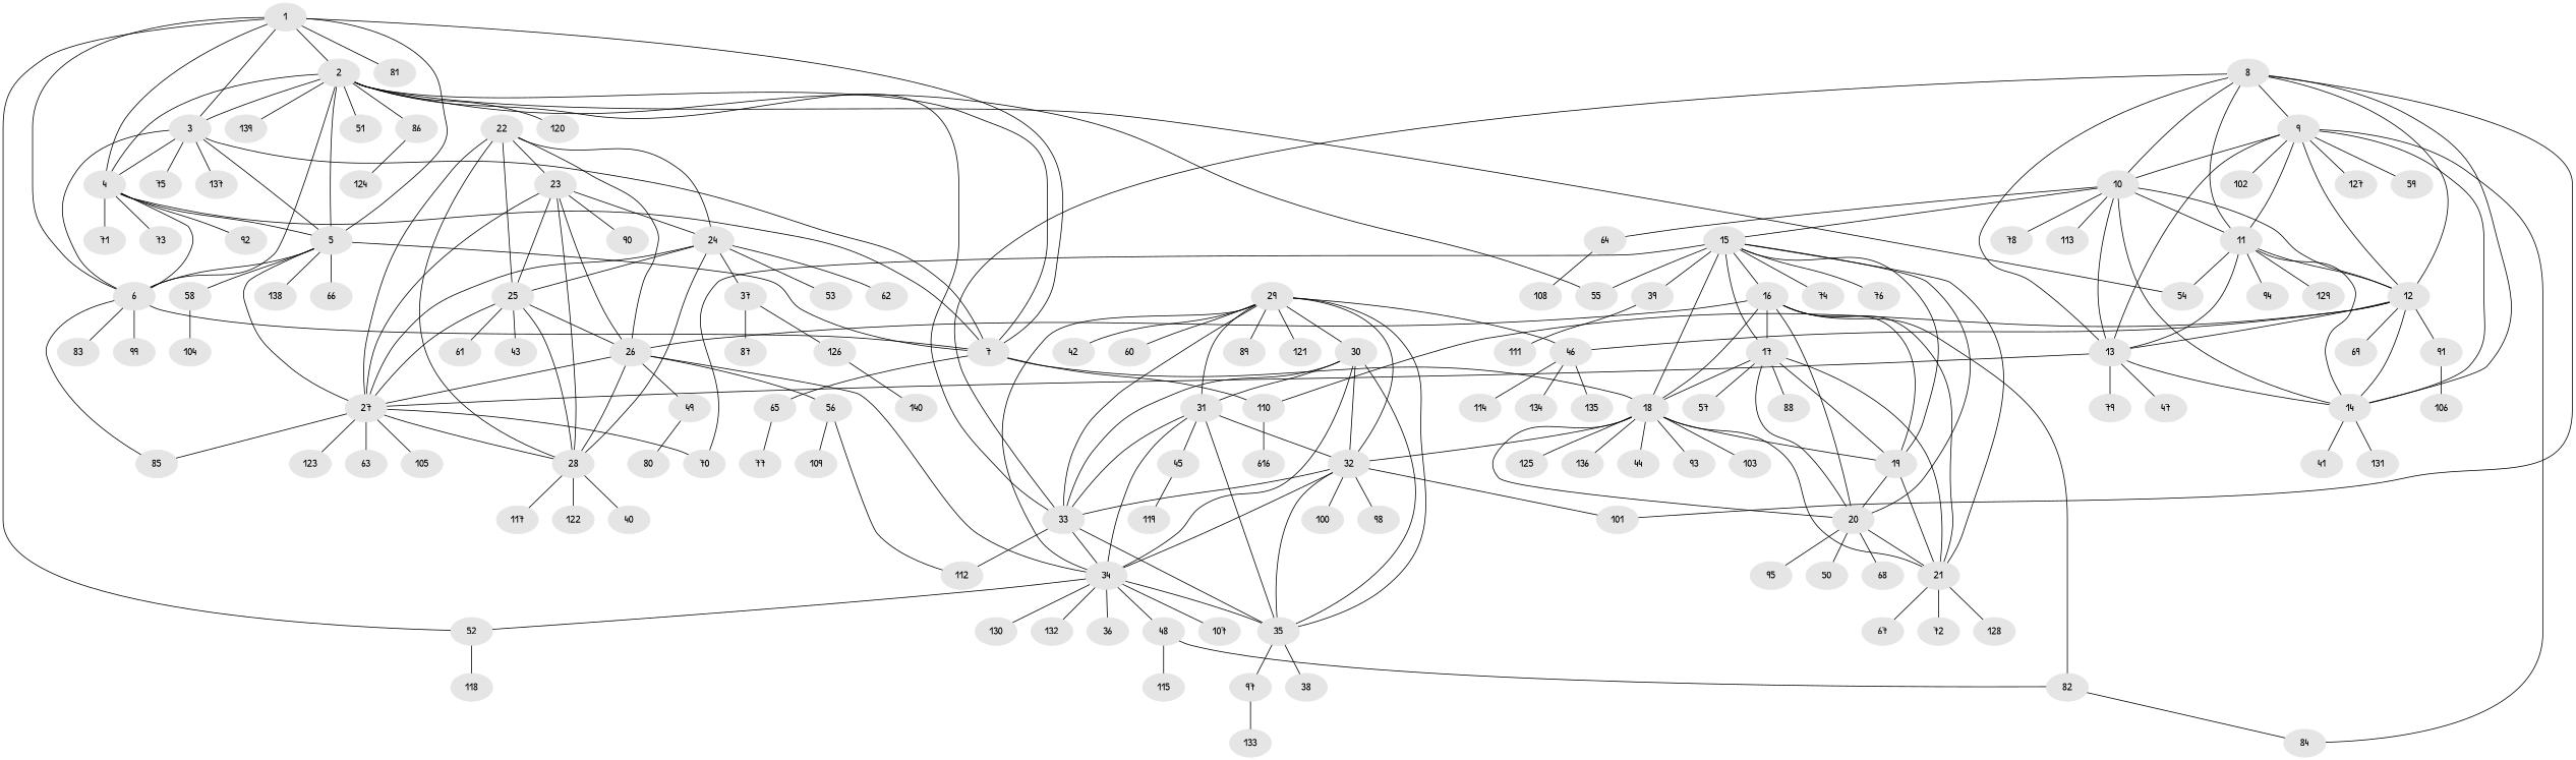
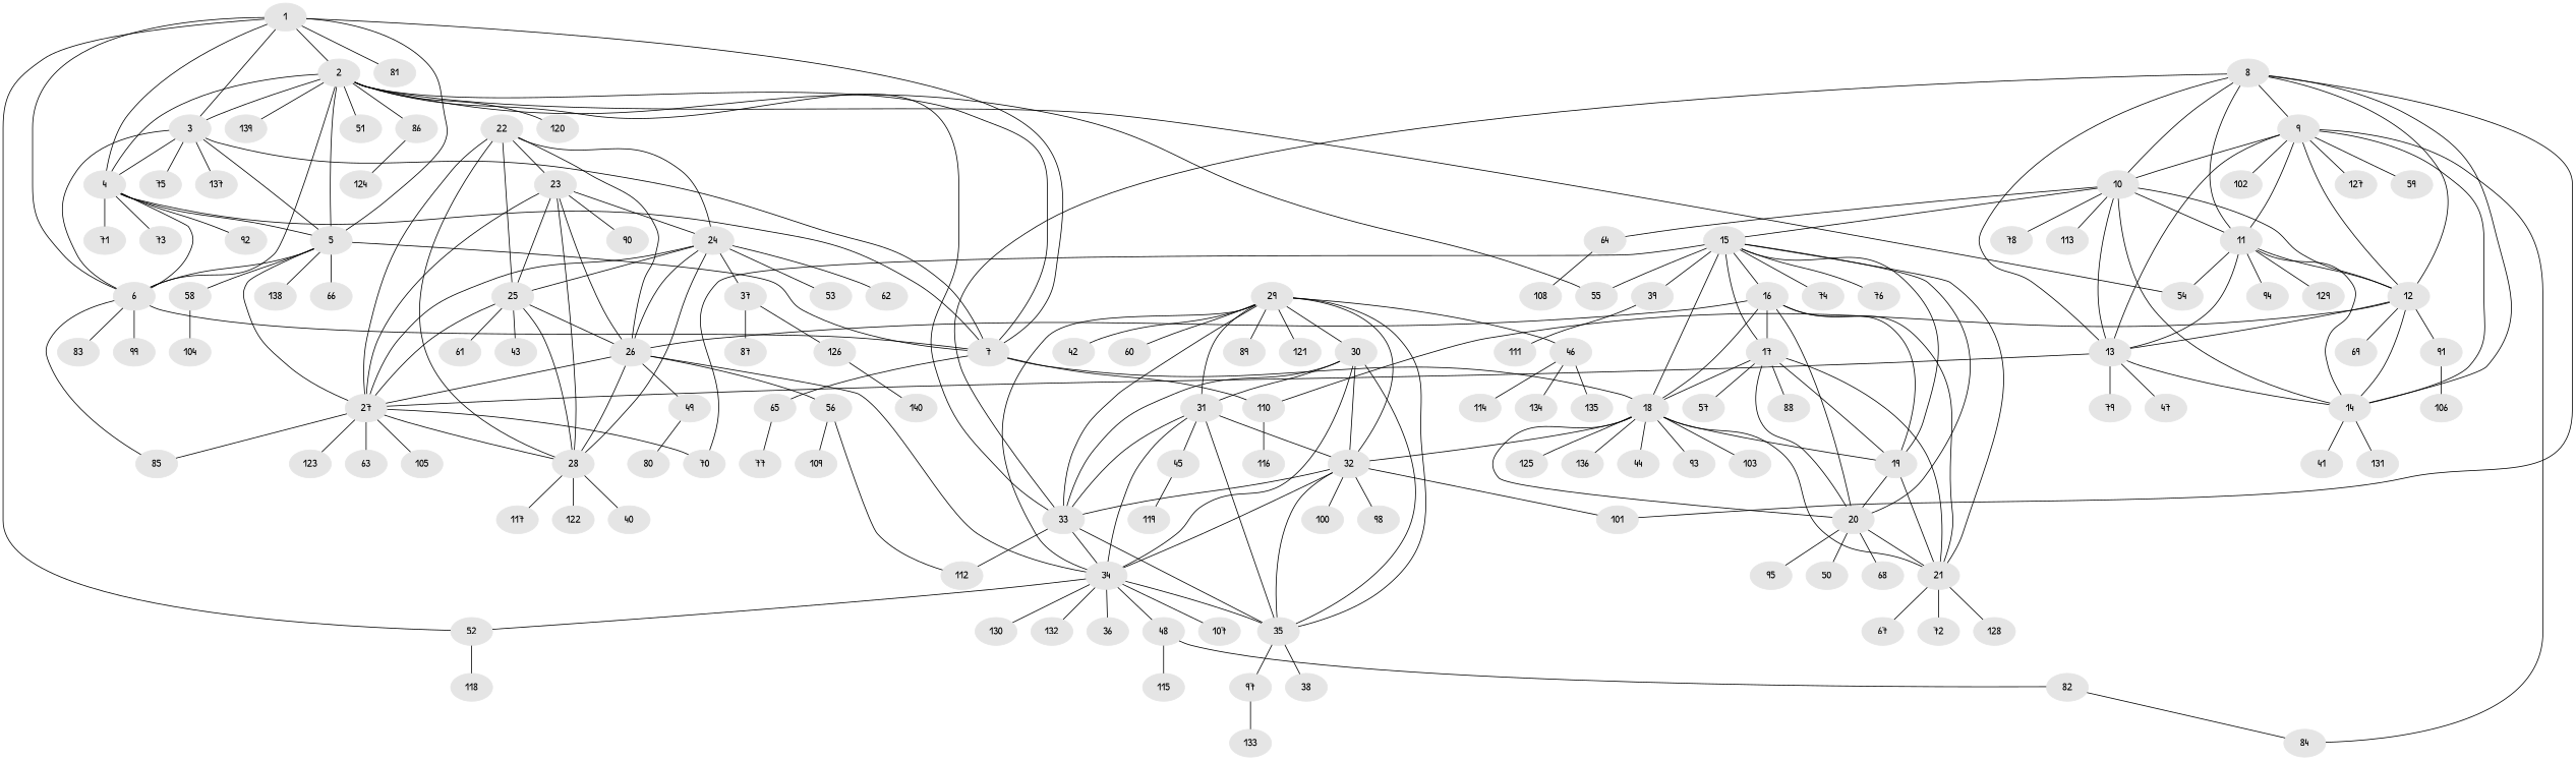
  graph {
    fontname="Patrick Hand"
    node [color=gray90 fontname="Patrick Hand" style=filled]
    edge [fontname="Patrick Hand"]
    1
    2
    3
    4
    5
    6
    7
    52
    81
    33
    51
    54
    55
    86
    120
    139
    75
    137
    71
    73
    92
    27
    58
    66
    138
    83
    85
    99
    18
    65
    110
    118
    34
    35
    112
    124
    70
    28
    63
    105
    123
    104
    12
    13
    14
    46
    69
    91
    19
    20
    21
    32
    44
    93
    103
    125
    136
    77
    8
    9
    10
    11
    101
    59
    84
    102
    127
    15
    64
    78
    113
    94
    129
    47
    79
    41
    131
    16
    17
    39
    74
    76
    108
    114
    134
    135
    106
-   116 [label=616]
+   116
    26
    82
    57
    88
    50
    68
    95
    67
    72
    128
    111
    49
    56
    98
    100
    22
    23
    24
    25
    90
    37
    53
    62
    43
    61
    40
    117
    122
    87
    126
    36
    48
    107
    130
    132
    80
    109
    29
    30
    31
    42
    60
    89
    121
    45
    38
    97
    119
    115
    133
    140
    1 -- 2
    1 -- 3
    1 -- 4
    1 -- 5
    1 -- 6
    1 -- 7
    1 -- 52
    1 -- 81
    2 -- 3
    2 -- 4
    2 -- 5
    2 -- 6
    2 -- 7
    2 -- 33
    2 -- 51
    2 -- 54
    2 -- 55
    2 -- 86
    2 -- 120
    2 -- 139
    3 -- 4
    3 -- 5
    3 -- 6
    3 -- 7
    3 -- 75
    3 -- 137
    4 -- 5
    4 -- 6
    4 -- 7
    4 -- 71
    4 -- 73
    4 -- 92
    5 -- 6
    5 -- 7
    5 -- 27
    5 -- 58
    5 -- 66
    5 -- 138
    6 -- 7
    6 -- 83
    6 -- 85
    6 -- 99
    7 -- 18
    7 -- 65
    7 -- 110
    52 -- 118
    33 -- 34
    33 -- 35
    33 -- 112
    86 -- 124
    27 -- 85
    27 -- 70
    27 -- 28
    27 -- 63
    27 -- 105
    27 -- 123
    58 -- 104
    18 -- 19
    18 -- 20
    18 -- 21
    18 -- 32
    18 -- 44
    18 -- 93
    18 -- 103
    18 -- 125
    18 -- 136
    65 -- 77
    110 -- 116
    34 -- 52
    34 -- 35
    34 -- 36
    34 -- 48
    34 -- 107
    34 -- 130
    34 -- 132
    35 -- 38
    35 -- 97
    28 -- 40
    28 -- 117
    28 -- 122
    12 -- 110
    12 -- 13
    12 -- 14
-   12 -- 46
    12 -- 69
    12 -- 91
    13 -- 27
    13 -- 14
    13 -- 47
    13 -- 79
    14 -- 41
    14 -- 131
    46 -- 114
    46 -- 134
    46 -- 135
    91 -- 106
    19 -- 20
    19 -- 21
    20 -- 21
    20 -- 50
    20 -- 68
    20 -- 95
    21 -- 67
    21 -- 72
    21 -- 128
    32 -- 33
    32 -- 34
    32 -- 35
    32 -- 101
    32 -- 98
    32 -- 100
    8 -- 33
    8 -- 12
    8 -- 13
    8 -- 14
    8 -- 9
    8 -- 10
    8 -- 11
    8 -- 101
    9 -- 12
    9 -- 13
    9 -- 14
    9 -- 10
    9 -- 11
    9 -- 59
    9 -- 84
    9 -- 102
    9 -- 127
    10 -- 12
    10 -- 13
    10 -- 14
    10 -- 11
    10 -- 15
    10 -- 64
    10 -- 78
    10 -- 113
    11 -- 54
    11 -- 12
    11 -- 13
    11 -- 14
    11 -- 94
    11 -- 129
    15 -- 55
    15 -- 18
    15 -- 70
    15 -- 19
    15 -- 20
    15 -- 21
    15 -- 16
    15 -- 17
    15 -- 39
    15 -- 74
    15 -- 76
    64 -- 108
    16 -- 18
    16 -- 19
    16 -- 20
    16 -- 21
    16 -- 17
    16 -- 26
-   16 -- 82
    17 -- 18
    17 -- 19
    17 -- 20
    17 -- 21
    17 -- 57
    17 -- 88
    39 -- 111
    26 -- 27
    26 -- 34
    26 -- 28
    26 -- 49
    26 -- 56
    82 -- 84
    49 -- 80
    56 -- 112
    56 -- 109
    22 -- 27
    22 -- 28
    22 -- 26
    22 -- 23
    22 -- 24
    22 -- 25
    23 -- 27
    23 -- 28
    23 -- 26
    23 -- 24
    23 -- 25
    23 -- 90
    24 -- 27
    24 -- 28
+   24 -- 26
    24 -- 25
    24 -- 37
    24 -- 53
    24 -- 62
    25 -- 27
    25 -- 28
    25 -- 26
    25 -- 43
    25 -- 61
    37 -- 87
    37 -- 126
    126 -- 140
    48 -- 82
    48 -- 115
    29 -- 33
    29 -- 34
    29 -- 35
    29 -- 46
    29 -- 32
    29 -- 30
    29 -- 31
    29 -- 42
    29 -- 60
    29 -- 89
    29 -- 121
    30 -- 33
    30 -- 34
    30 -- 35
    30 -- 32
    30 -- 31
    31 -- 33
    31 -- 34
    31 -- 35
    31 -- 32
    31 -- 45
    45 -- 119
    97 -- 133
  }
